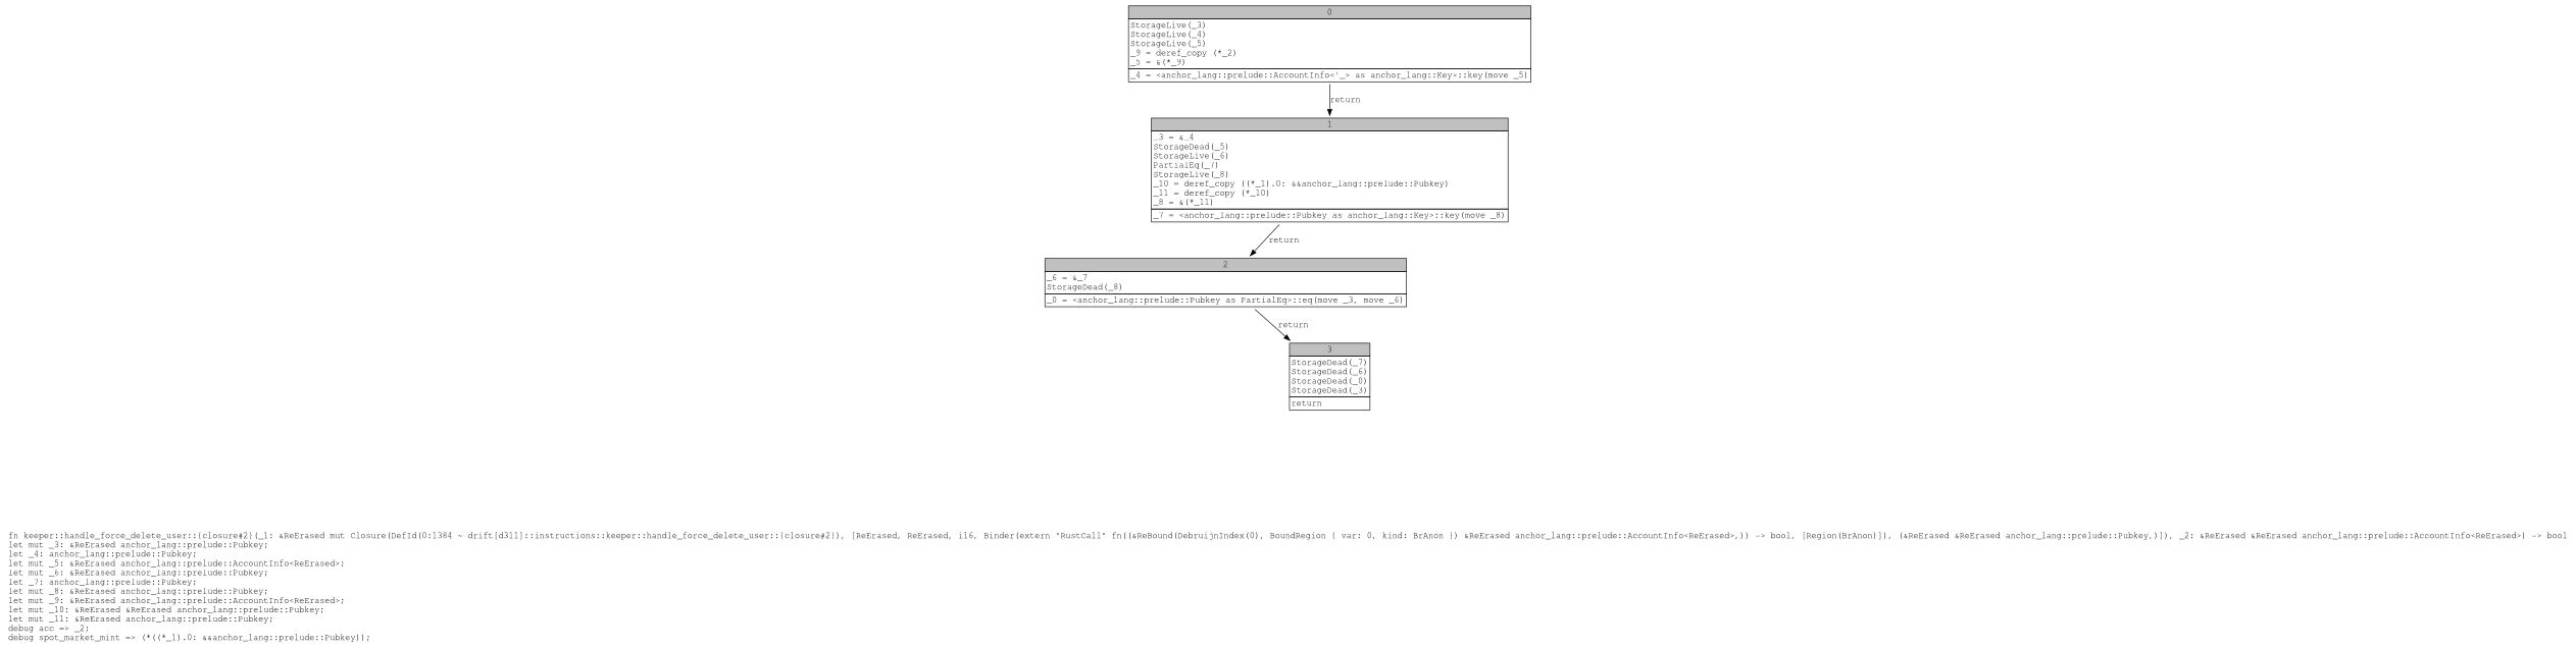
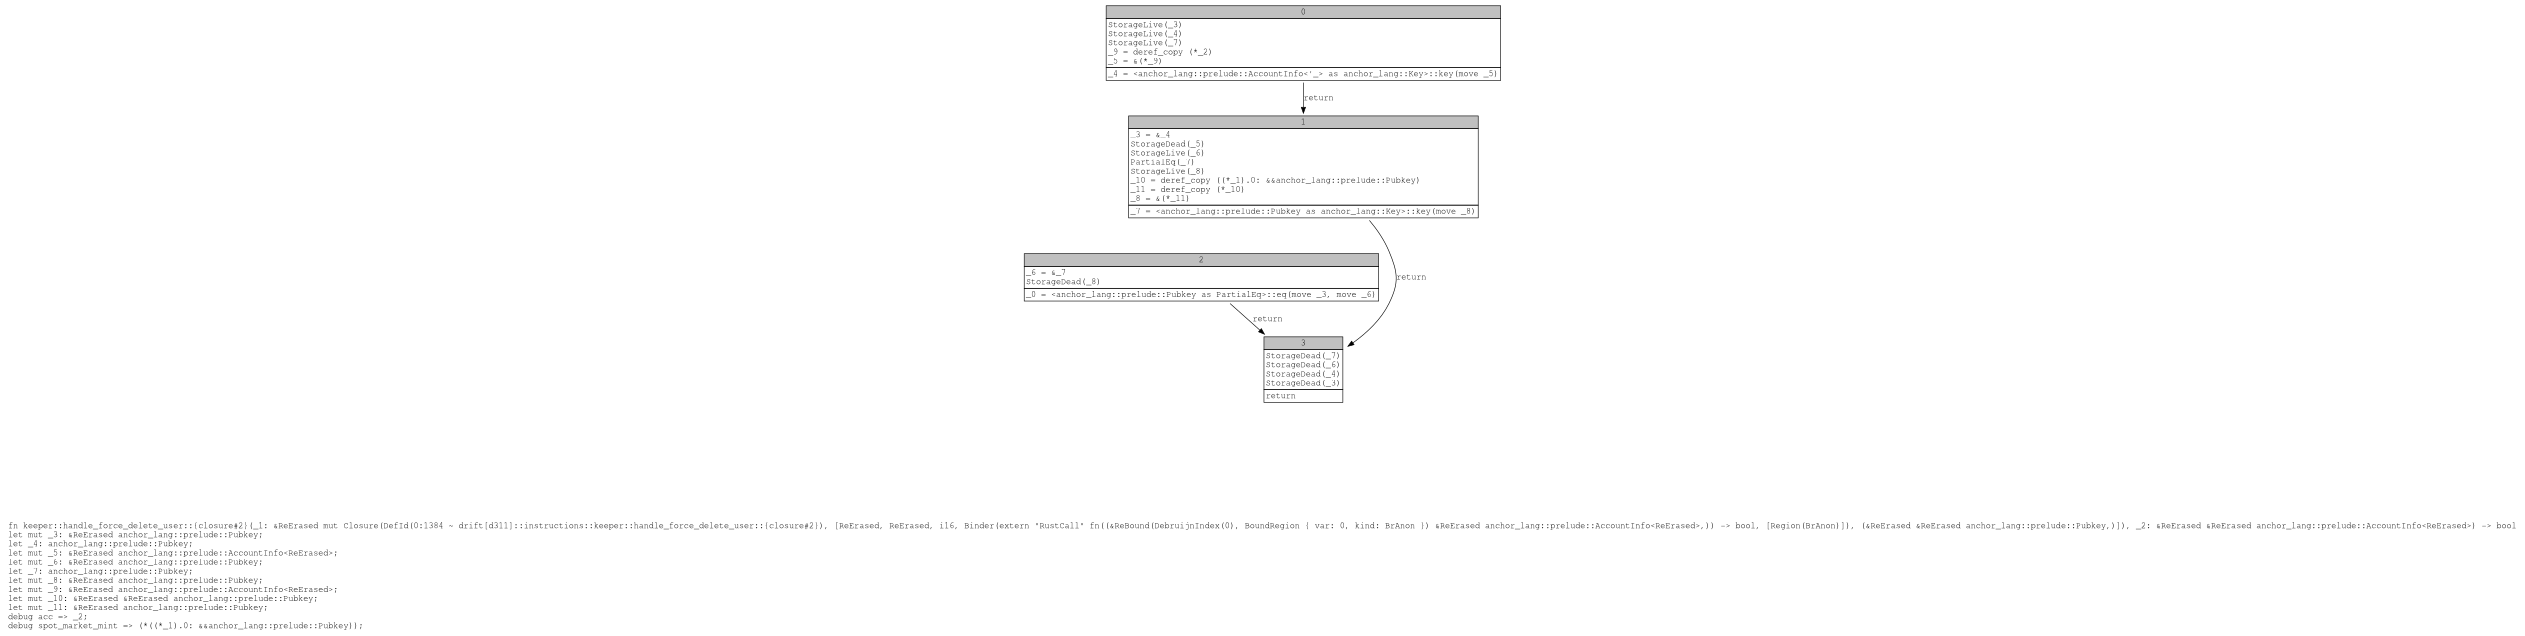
  digraph {
    fontname="Courier, monospace"
    label=<fn keeper::handle_force_delete_user::{closure#2}(_1: &amp;ReErased mut Closure(DefId(0:1384 ~ drift[d311]::instructions::keeper::handle_force_delete_user::{closure#2}), [ReErased, ReErased, i16, Binder(extern &quot;RustCall&quot; fn((&amp;ReBound(DebruijnIndex(0), BoundRegion { var: 0, kind: BrAnon }) &amp;ReErased anchor_lang::prelude::AccountInfo&lt;ReErased&gt;,)) -&gt; bool, [Region(BrAnon)]), (&amp;ReErased &amp;ReErased anchor_lang::prelude::Pubkey,)]), _2: &amp;ReErased &amp;ReErased anchor_lang::prelude::AccountInfo&lt;ReErased&gt;) -&gt; bool<br align="left"/>let mut _3: &amp;ReErased anchor_lang::prelude::Pubkey;<br align="left"/>let _4: anchor_lang::prelude::Pubkey;<br align="left"/>let mut _5: &amp;ReErased anchor_lang::prelude::AccountInfo&lt;ReErased&gt;;<br align="left"/>let mut _6: &amp;ReErased anchor_lang::prelude::Pubkey;<br align="left"/>let _7: anchor_lang::prelude::Pubkey;<br align="left"/>let mut _8: &amp;ReErased anchor_lang::prelude::Pubkey;<br align="left"/>let mut _9: &amp;ReErased anchor_lang::prelude::AccountInfo&lt;ReErased&gt;;<br align="left"/>let mut _10: &amp;ReErased &amp;ReErased anchor_lang::prelude::Pubkey;<br align="left"/>let mut _11: &amp;ReErased anchor_lang::prelude::Pubkey;<br align="left"/>debug acc =&gt; _2;<br align="left"/>debug spot_market_mint =&gt; (*((*_1).0: &amp;&amp;anchor_lang::prelude::Pubkey));<br align="left"/>>
    node [fontname="Courier, monospace" shape=none]
    edge [fontname="Courier, monospace"]
-   n1 [label=<<table border="0" cellborder="1" cellspacing="0"><tr><td bgcolor="gray" align="center" colspan="1">0</td></tr><tr><td align="left" balign="left">StorageLive(_3)<br/>StorageLive(_4)<br/>StorageLive(_5)<br/>_9 = deref_copy (*_2)<br/>_5 = &amp;(*_9)<br/></td></tr><tr><td align="left">_4 = &lt;anchor_lang::prelude::AccountInfo&lt;'_&gt; as anchor_lang::Key&gt;::key(move _5)</td></tr></table>>]
+   n1 [label=<<table border="0" cellborder="1" cellspacing="0"><tr><td bgcolor="gray" align="center" colspan="1">0</td></tr><tr><td align="left" balign="left">StorageLive(_3)<br/>StorageLive(_4)<br/>StorageLive(_7)<br/>_9 = deref_copy (*_2)<br/>_5 = &amp;(*_9)<br/></td></tr><tr><td align="left">_4 = &lt;anchor_lang::prelude::AccountInfo&lt;'_&gt; as anchor_lang::Key&gt;::key(move _5)</td></tr></table>>]
    n2 [label=<<table border="0" cellborder="1" cellspacing="0"><tr><td bgcolor="gray" align="center" colspan="1">1</td></tr><tr><td align="left" balign="left">_3 = &amp;_4<br/>StorageDead(_5)<br/>StorageLive(_6)<br/>PartialEq(_7)<br/>StorageLive(_8)<br/>_10 = deref_copy ((*_1).0: &amp;&amp;anchor_lang::prelude::Pubkey)<br/>_11 = deref_copy (*_10)<br/>_8 = &amp;(*_11)<br/></td></tr><tr><td align="left">_7 = &lt;anchor_lang::prelude::Pubkey as anchor_lang::Key&gt;::key(move _8)</td></tr></table>>]
    n3 [label=<<table border="0" cellborder="1" cellspacing="0"><tr><td bgcolor="gray" align="center" colspan="1">2</td></tr><tr><td align="left" balign="left">_6 = &amp;_7<br/>StorageDead(_8)<br/></td></tr><tr><td align="left">_0 = &lt;anchor_lang::prelude::Pubkey as PartialEq&gt;::eq(move _3, move _6)</td></tr></table>>]
-   n4 [label=<<table border="0" cellborder="1" cellspacing="0"><tr><td bgcolor="gray" align="center" colspan="1">3</td></tr><tr><td align="left" balign="left">StorageDead(_7)<br/>StorageDead(_6)<br/>StorageDead(_0)<br/>StorageDead(_3)<br/></td></tr><tr><td align="left">return</td></tr></table>>]
+   n4 [label=<<table border="0" cellborder="1" cellspacing="0"><tr><td bgcolor="gray" align="center" colspan="1">3</td></tr><tr><td align="left" balign="left">StorageDead(_7)<br/>StorageDead(_6)<br/>StorageDead(_4)<br/>StorageDead(_3)<br/></td></tr><tr><td align="left">return</td></tr></table>>]
    n1 -> n2 [label=return]
-   n2 -> n3 [label=return]
+   n2 -> n4 [label=return]
    n3 -> n4 [label=return]
  }
